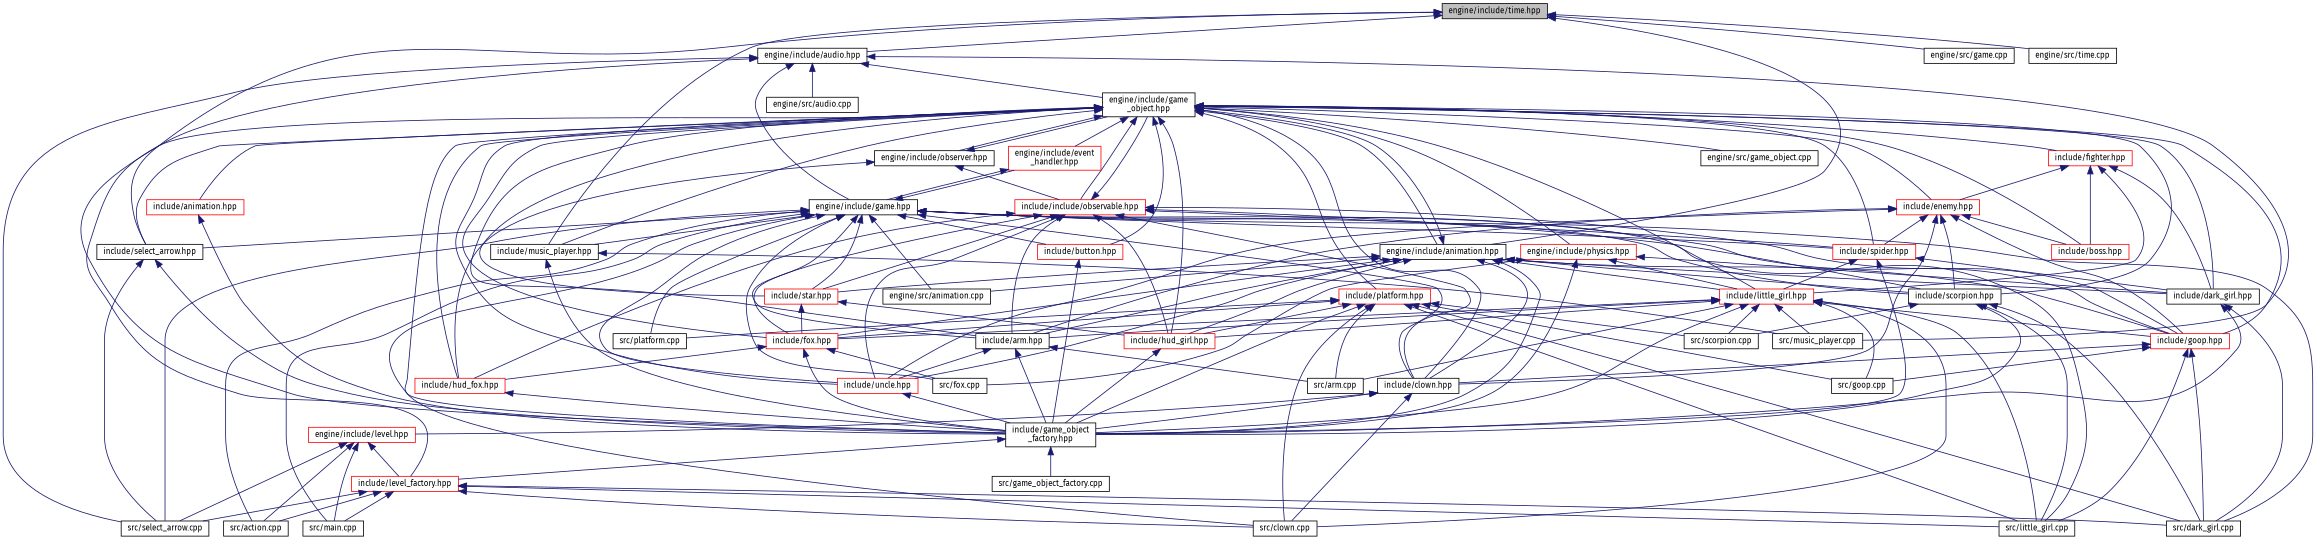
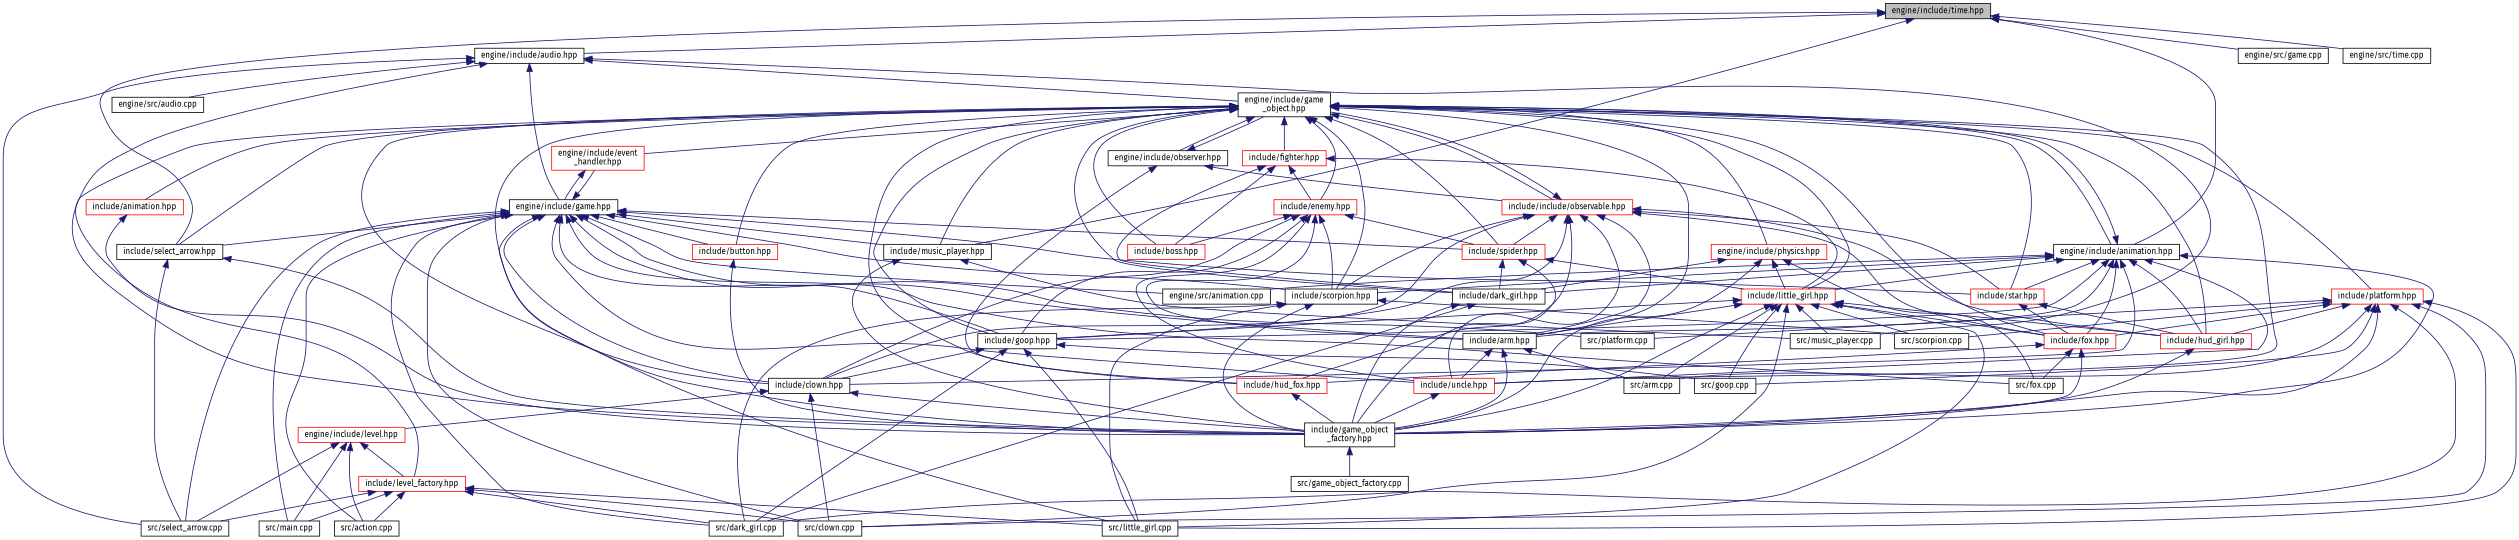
  digraph {
    fontname="Fira Sans"
    node [color=black fillcolor=white fontname="Fira Sans" fontsize=10 shape=record style=filled]
    edge [color=midnightblue dir=back fontname="Fira Sans" fontsize=10 labelfontname=Helvetica labelfontsize=10 style=solid]
    n1 [fillcolor=grey75 fontcolor=black height=0.2 label="engine/include/time.hpp" width=0.4]
    n2 [height=0.2 label="engine/include/audio.hpp" width=0.4]
    n3 [height=0.2 label="engine/include/animation.hpp" width=0.4]
    n4 [height=0.2 label="include/select_arrow.hpp" width=0.4]
    n5 [height=0.2 label="include/music_player.hpp" width=0.4]
    n6 [height=0.2 label="engine/src/game.cpp" width=0.4]
    n7 [height=0.2 label="engine/src/time.cpp" width=0.4]
    n8 [height=0.2 label="engine/include/game\l_object.hpp" width=0.4]
    n9 [height=0.2 label="src/select_arrow.cpp" width=0.4]
    n10 [height=0.2 label="include/game_object\l_factory.hpp" width=0.4]
    n11 [height=0.2 label="src/music_player.cpp" width=0.4]
    n12 [height=0.2 label="engine/include/game.hpp" width=0.4]
    n13 [height=0.2 label="engine/src/audio.cpp" width=0.4]
    n14 [height=0.2 label="include/clown.hpp" width=0.4]
-   n15 [color=red height=0.2 label="include/goop.hpp" width=0.4]
+   n15 [height=0.2 label="include/goop.hpp" width=0.4]
    n16 [color=red height=0.2 label="include/little_girl.hpp" width=0.4]
    n17 [height=0.2 label="include/arm.hpp" width=0.4]
    n18 [color=red height=0.2 label="include/uncle.hpp" width=0.4]
    n19 [color=red height=0.2 label="include/fox.hpp" width=0.4]
    n20 [color=red height=0.2 label="include/hud_girl.hpp" width=0.4]
    n21 [height=0.2 label="include/dark_girl.hpp" width=0.4]
    n22 [color=red height=0.2 label="include/star.hpp" width=0.4]
    n23 [height=0.2 label="include/scorpion.hpp" width=0.4]
    n24 [height=0.2 label="engine/src/animation.cpp" width=0.4]
    n25 [color=red height=0.2 label="include/level_factory.hpp" width=0.4]
    n26 [color=red height=0.2 label="include/hud_fox.hpp" width=0.4]
    n27 [height=0.2 label="engine/include/observer.hpp" width=0.4]
    n28 [color=red height=0.2 label="include/include/observable.hpp" width=0.4]
    n29 [color=red height=0.2 label="include/spider.hpp" width=0.4]
    n30 [color=red height=0.2 label="engine/include/event\l_handler.hpp" width=0.4]
    n31 [color=red height=0.2 label="include/button.hpp" width=0.4]
    n32 [color=red height=0.2 label="include/enemy.hpp" width=0.4]
    n33 [color=red height=0.2 label="include/boss.hpp" width=0.4]
    n34 [color=red height=0.2 label="include/fighter.hpp" width=0.4]
    n35 [color=red height=0.2 label="engine/include/physics.hpp" width=0.4]
-   n36 [height=0.2 label="engine/src/game_object.cpp" width=0.4]
    n37 [color=red height=0.2 label="include/animation.hpp" width=0.4]
    n38 [color=red height=0.2 label="include/platform.hpp" width=0.4]
    n39 [height=0.2 label="src/game_object_factory.cpp" width=0.4]
    n40 [height=0.2 label="src/clown.cpp" width=0.4]
    n41 [height=0.2 label="src/action.cpp" width=0.4]
    n42 [height=0.2 label="src/main.cpp" width=0.4]
    n43 [height=0.2 label="src/dark_girl.cpp" width=0.4]
    n44 [height=0.2 label="src/little_girl.cpp" width=0.4]
    n45 [height=0.2 label="src/fox.cpp" width=0.4]
    n46 [height=0.2 label="src/platform.cpp" width=0.4]
    n47 [color=red height=0.2 label="engine/include/level.hpp" width=0.4]
    n48 [height=0.2 label="src/goop.cpp" width=0.4]
    n49 [height=0.2 label="src/arm.cpp" width=0.4]
    n50 [height=0.2 label="src/scorpion.cpp" width=0.4]
    n1 -> n2
    n1 -> n3
    n1 -> n4
    n1 -> n5
    n1 -> n6
    n1 -> n7
    n2 -> n8
    n2 -> n9
    n2 -> n10
    n2 -> n11
    n2 -> n12
    n2 -> n13
    n3 -> n8
    n3 -> n10
    n3 -> n14
    n3 -> n15
    n3 -> n16
    n3 -> n17
    n3 -> n18
    n3 -> n19
    n3 -> n20
    n3 -> n21
    n3 -> n22
    n3 -> n23
    n3 -> n24
    n4 -> n9
    n4 -> n10
    n5 -> n10
    n5 -> n11
    n8 -> n3
    n8 -> n4
    n8 -> n5
    n8 -> n10
    n8 -> n14
    n8 -> n15
    n8 -> n16
    n8 -> n17
    n8 -> n18
    n8 -> n19
    n8 -> n20
    n8 -> n21
    n8 -> n22
    n8 -> n23
    n8 -> n25
    n8 -> n26
    n8 -> n27
    n8 -> n28
    n8 -> n29
    n8 -> n30
    n8 -> n31
    n8 -> n32
    n8 -> n33
    n8 -> n34
    n8 -> n35
-   n8 -> n36
    n8 -> n37
    n8 -> n38
-   n10 -> n25
    n10 -> n39
    n12 -> n4
    n12 -> n5
    n12 -> n9
    n12 -> n14
    n12 -> n15
    n12 -> n17
    n12 -> n18
    n12 -> n22
    n12 -> n23
    n12 -> n24
    n12 -> n29
    n12 -> n30
    n12 -> n31
    n12 -> n40
    n12 -> n41
    n12 -> n42
    n12 -> n43
    n12 -> n44
    n12 -> n45
    n12 -> n46
    n14 -> n10
    n14 -> n40
    n14 -> n47
    n15 -> n14
    n15 -> n43
    n15 -> n44
    n15 -> n48
    n16 -> n10
    n16 -> n11
    n16 -> n15
    n16 -> n17
    n16 -> n19
    n16 -> n20
    n16 -> n40
    n16 -> n44
    n16 -> n48
    n16 -> n49
    n16 -> n50
    n17 -> n10
    n17 -> n18
    n17 -> n49
    n18 -> n10
    n19 -> n10
    n19 -> n26
    n19 -> n45
    n20 -> n10
    n21 -> n10
    n21 -> n43
    n22 -> n19
    n22 -> n20
    n23 -> n10
    n23 -> n43
    n23 -> n44
    n23 -> n50
    n25 -> n9
    n25 -> n40
    n25 -> n41
    n25 -> n42
    n25 -> n43
    n25 -> n44
    n26 -> n10
    n27 -> n8
    n27 -> n26
    n27 -> n28
    n28 -> n8
    n28 -> n14
    n28 -> n15
    n28 -> n17
    n28 -> n18
    n28 -> n19
    n28 -> n20
    n28 -> n22
    n28 -> n23
    n28 -> n26
    n28 -> n29
    n29 -> n10
    n29 -> n16
    n29 -> n21
    n30 -> n12
    n31 -> n10
    n32 -> n14
    n32 -> n15
    n32 -> n17
    n32 -> n18
    n32 -> n23
    n32 -> n29
    n32 -> n33
    n34 -> n16
    n34 -> n21
    n34 -> n32
    n34 -> n33
    n35 -> n10
    n35 -> n16
    n35 -> n21
    n35 -> n45
    n37 -> n10
    n38 -> n10
    n38 -> n19
    n38 -> n20
    n38 -> n40
    n38 -> n43
    n38 -> n44
    n38 -> n46
    n38 -> n48
    n38 -> n49
    n38 -> n50
    n47 -> n9
    n47 -> n25
    n47 -> n41
    n47 -> n42
  }
